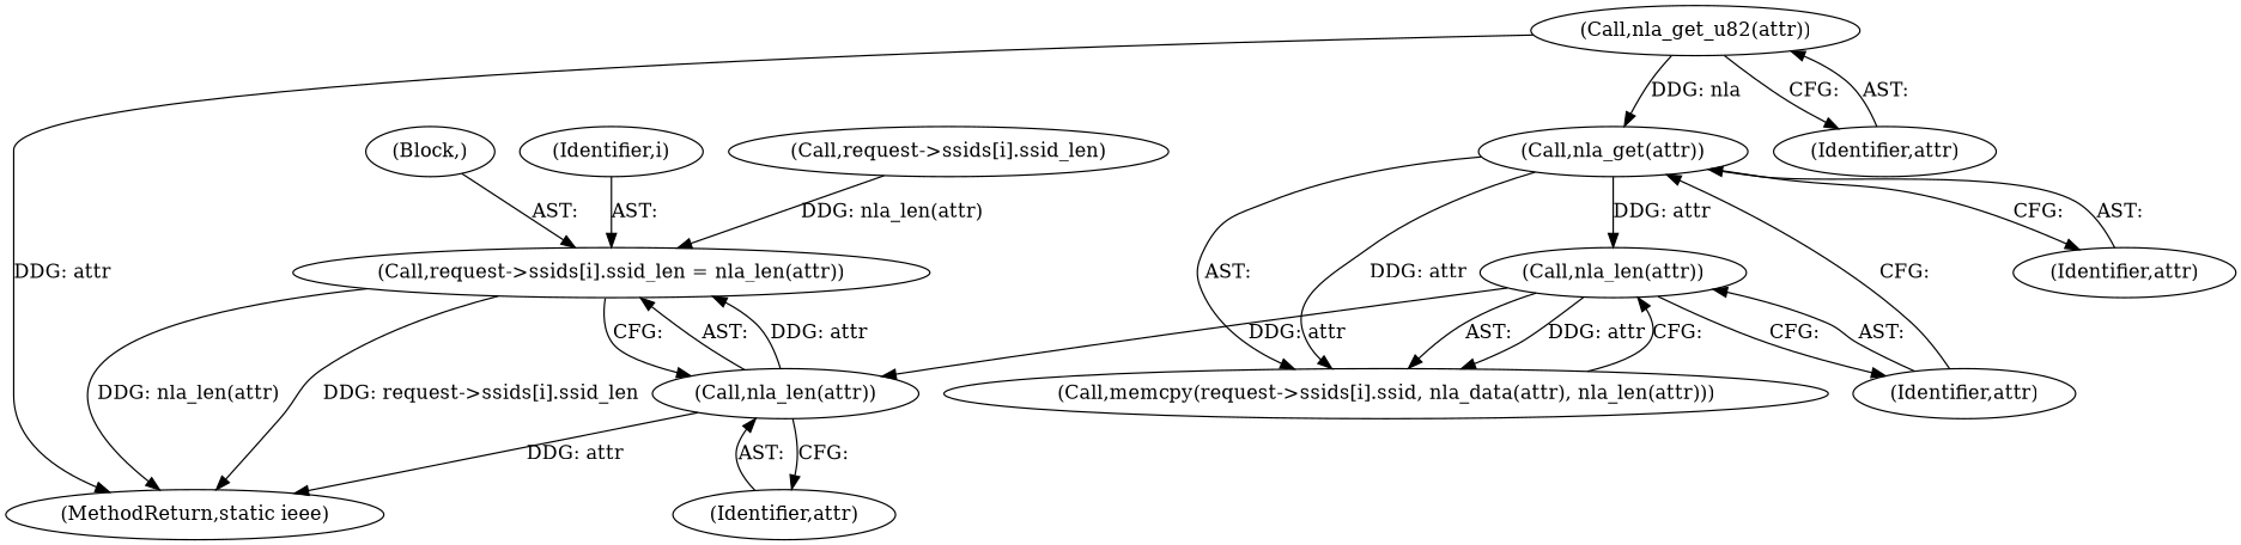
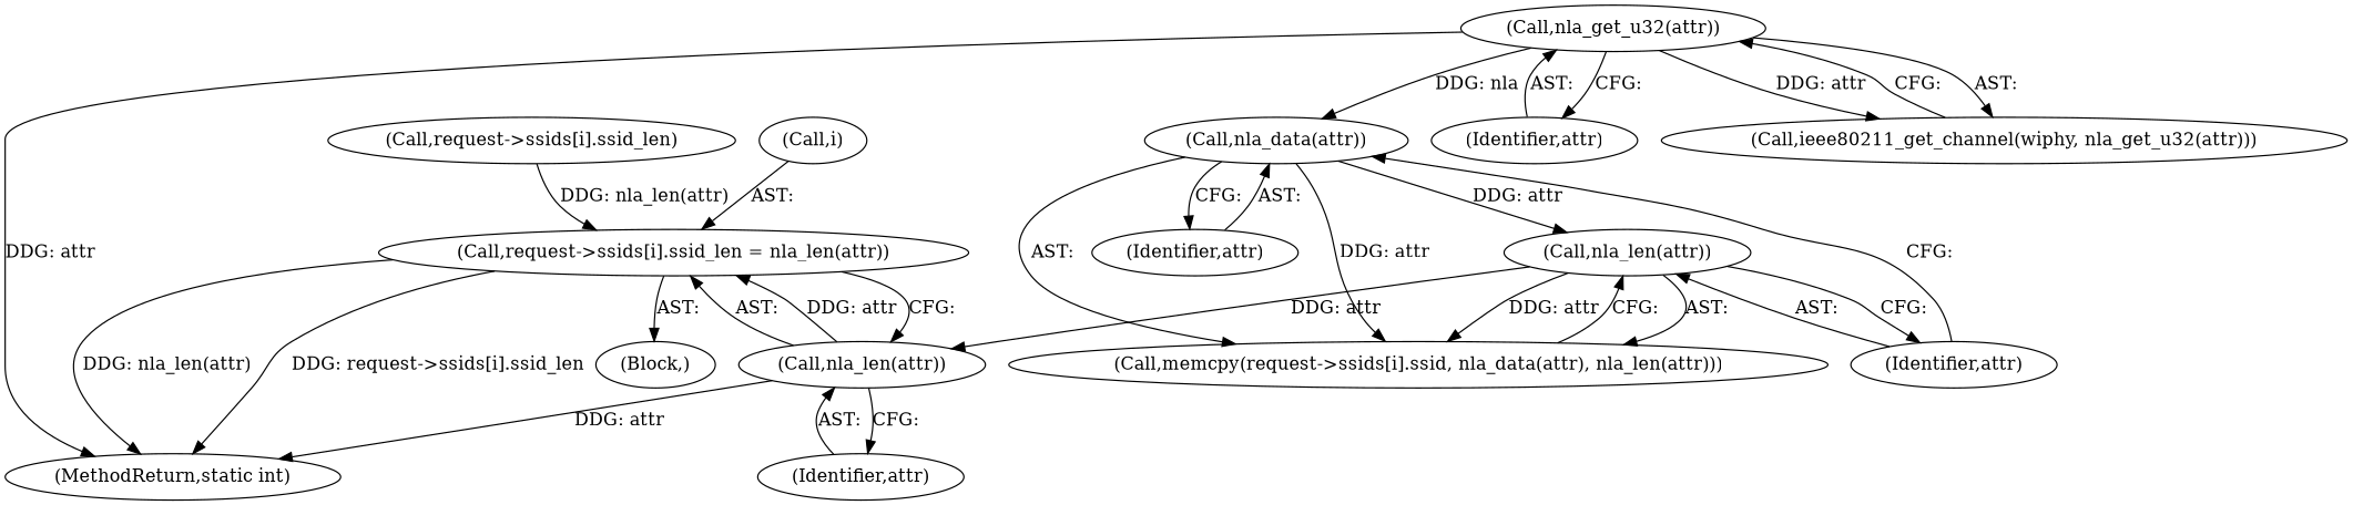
  digraph {
    n1 [label="(Call,request->ssids[i].ssid_len = nla_len(attr))"]
    n2 [label="(Call,nla_len(attr))"]
    n3 [label="(Block,)"]
-   n4 [label="(MethodReturn,static ieee)"]
+   n4 [label="(MethodReturn,static int)"]
    n5 [label="(Identifier,attr)"]
    n6 [label="(Call,nla_len(attr))"]
    n7 [label="(Identifier,attr)"]
    n8 [label="(Call,memcpy(request->ssids[i].ssid, nla_data(attr), nla_len(attr)))"]
-   n9 [label="(Call,nla_get(attr))"]
+   n9 [label="(Call,nla_data(attr))"]
    n10 [label="(Identifier,attr)"]
-   n11 [label="(Call,nla_get_u82(attr))"]
+   n11 [label="(Call,nla_get_u32(attr))"]
    n12 [label="(Identifier,attr)"]
-   n14 [label="(Identifier,i)"]
+   n13 [label="(Call,ieee80211_get_channel(wiphy, nla_get_u32(attr)))"]
+   n14 [label="(Call,i)"]
    n15 [label="(Call,request->ssids[i].ssid_len)"]
    n1 -> n2 [label="CFG: "]
-   n3 -> n1 [label="AST: "]
+   n1 -> n3 [label="AST: "]
    n1 -> n4 [label="DDG: nla_len(attr)"]
    n1 -> n4 [label="DDG: request->ssids[i].ssid_len"]
    n2 -> n1 [label="AST: "]
    n2 -> n1 [label="DDG: attr"]
    n2 -> n4 [label="DDG: attr"]
    n2 -> n5 [label="CFG: "]
    n5 -> n2 [label="AST: "]
    n6 -> n2 [label="DDG: attr"]
    n6 -> n7 [label="CFG: "]
    n6 -> n8 [label="AST: "]
    n6 -> n8 [label="DDG: attr"]
    n7 -> n6 [label="AST: "]
    n7 -> n9 [label="CFG: "]
    n8 -> n6 [label="CFG: "]
    n9 -> n6 [label="DDG: attr"]
    n9 -> n8 [label="AST: "]
    n9 -> n8 [label="DDG: attr"]
    n9 -> n10 [label="CFG: "]
    n10 -> n9 [label="AST: "]
    n11 -> n4 [label="DDG: attr"]
    n11 -> n9 [label="DDG: nla"]
    n11 -> n12 [label="CFG: "]
+   n11 -> n13 [label="AST: "]
+   n11 -> n13 [label="DDG: attr"]
    n12 -> n11 [label="AST: "]
+   n13 -> n11 [label="CFG: "]
    n14 -> n1 [label="AST: "]
    n15 -> n1 [label="DDG: nla_len(attr)"]
  }
